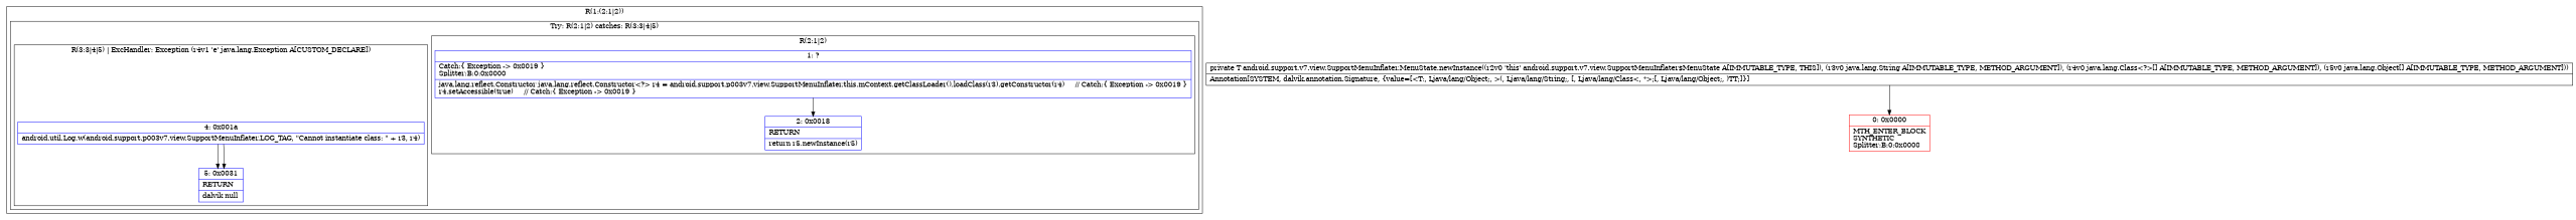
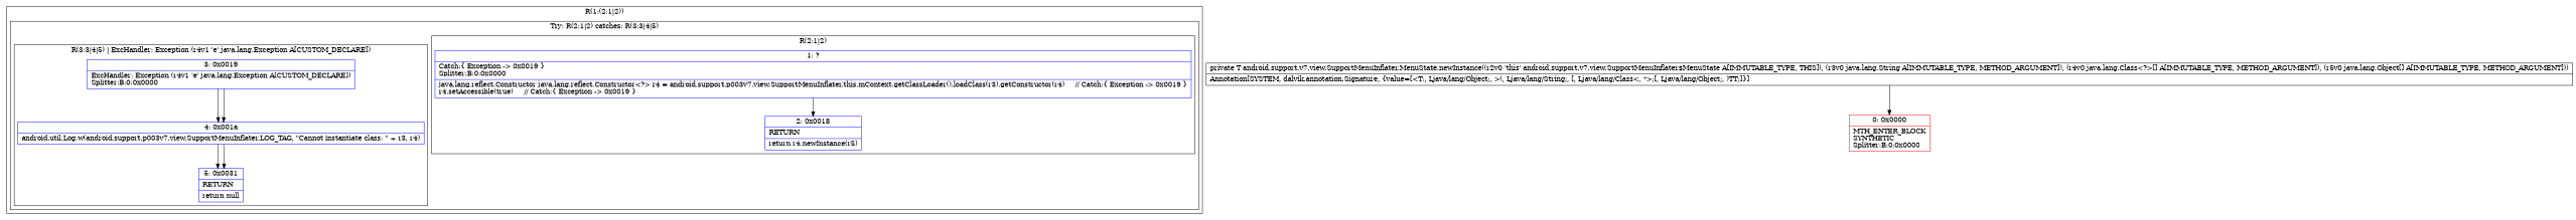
  digraph {
    node [color=blue shape=record]
    n1 [label="{1\:\ ?|Catch:\{ Exception \-\> 0x0019 \}\lSplitter:B:0:0x0000\l|java.lang.reflect.Constructor java.lang.reflect.Constructor\<?\> r4 = android.support.p003v7.view.SupportMenuInflater.this.mContext.getClassLoader().loadClass(r3).getConstructor(r4)     \/\/ Catch:\{ Exception \-\> 0x0019 \}\lr4.setAccessible(true)     \/\/ Catch:\{ Exception \-\> 0x0019 \}\l}"]
-   n2 [label="{2\:\ 0x0018|RETURN\l|return r5.newInstance(r5)\l}"]
+   n2 [label="{2\:\ 0x0018|RETURN\l|return r4.newInstance(r5)\l}"]
+   n3 [label="{3\:\ 0x0019|ExcHandler: Exception (r4v1 'e' java.lang.Exception A[CUSTOM_DECLARE])\lSplitter:B:0:0x0000\l}"]
    n4 [label="{4\:\ 0x001a|android.util.Log.w(android.support.p003v7.view.SupportMenuInflater.LOG_TAG, \"Cannot instantiate class: \" + r3, r4)\l}"]
-   n5 [label="{5\:\ 0x0031|RETURN\l|dalvik null\l}"]
+   n5 [label="{5\:\ 0x0031|RETURN\l|return null\l}"]
    n6 [color=red label="{0\:\ 0x0000|MTH_ENTER_BLOCK\lSYNTHETIC\lSplitter:B:0:0x0000\l}"]
    n7 [label="{private T android.support.v7.view.SupportMenuInflater.MenuState.newInstance((r2v0 'this' android.support.v7.view.SupportMenuInflater$MenuState A[IMMUTABLE_TYPE, THIS]), (r3v0 java.lang.String A[IMMUTABLE_TYPE, METHOD_ARGUMENT]), (r4v0 java.lang.Class\<?\>[] A[IMMUTABLE_TYPE, METHOD_ARGUMENT]), (r5v0 java.lang.Object[] A[IMMUTABLE_TYPE, METHOD_ARGUMENT]))  | Annotation[SYSTEM, dalvik.annotation.Signature, \{value=[\<T:, Ljava\/lang\/Object;, \>(, Ljava\/lang\/String;, [, Ljava\/lang\/Class\<, *\>;[, Ljava\/lang\/Object;, )TT;]\}]\l}" color=""]
    subgraph cluster_1 {
      label="R(1:(2:1|2))"
      subgraph cluster_2 {
        label="Try: R(2:1|2) catches: R(3:3|4|5)"
        subgraph cluster_3 {
          label="R(2:1|2)"
          n1
          n2
        }
        subgraph cluster_4 {
          label="R(3:3|4|5) | ExcHandler: Exception (r4v1 'e' java.lang.Exception A[CUSTOM_DECLARE])\l"
+         n3
          n4
          n5
        }
      }
    }
    subgraph cluster_5 {
      label="R(3:3|4|5) | ExcHandler: Exception (r4v1 'e' java.lang.Exception A[CUSTOM_DECLARE])\l"
    }
    n1 -> n2
+   n3 -> n4
+   n3 -> n4
    n4 -> n5
    n4 -> n5
    n7 -> n6
  }
